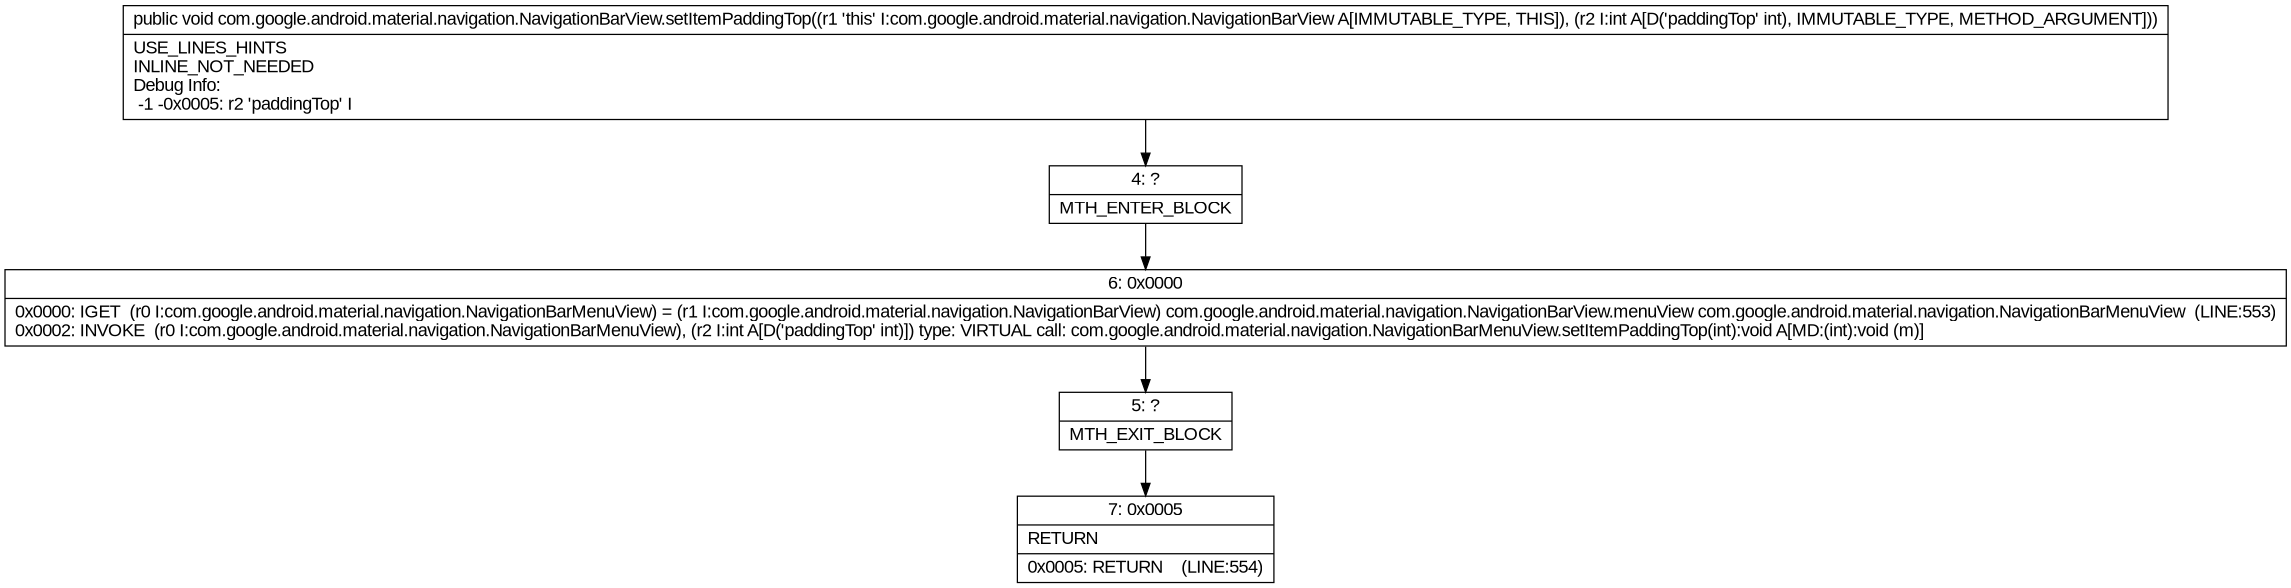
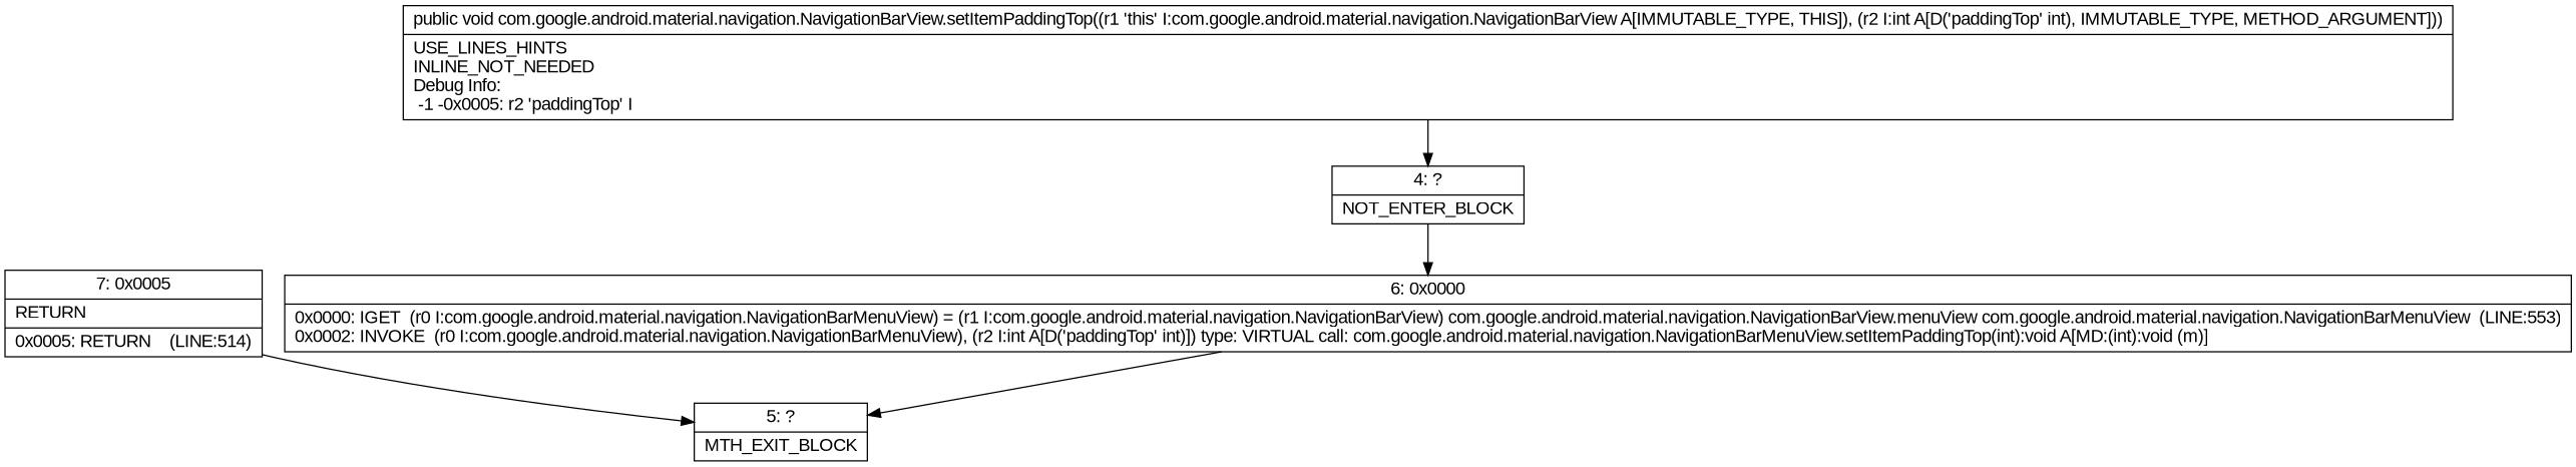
  digraph {
    fontname="Liberation Sans"
    node [fontname="Liberation Sans" shape=record]
    edge [fontname="Liberation Sans"]
-   n1 [label="{4\:\ ?|MTH_ENTER_BLOCK\l}"]
+   n1 [label="{4\:\ ?|NOT_ENTER_BLOCK\l}"]
    n2 [label="{6\:\ 0x0000|0x0000: IGET  (r0 I:com.google.android.material.navigation.NavigationBarMenuView) = (r1 I:com.google.android.material.navigation.NavigationBarView) com.google.android.material.navigation.NavigationBarView.menuView com.google.android.material.navigation.NavigationBarMenuView  (LINE:553)\l0x0002: INVOKE  (r0 I:com.google.android.material.navigation.NavigationBarMenuView), (r2 I:int A[D('paddingTop' int)]) type: VIRTUAL call: com.google.android.material.navigation.NavigationBarMenuView.setItemPaddingTop(int):void A[MD:(int):void (m)]\l}"]
    n3 [label="{5\:\ ?|MTH_EXIT_BLOCK\l}"]
-   n4 [label="{7\:\ 0x0005|RETURN\l|0x0005: RETURN    (LINE:554)\l}"]
+   n4 [label="{7\:\ 0x0005|RETURN\l|0x0005: RETURN    (LINE:514)\l}"]
    n5 [label="{public void com.google.android.material.navigation.NavigationBarView.setItemPaddingTop((r1 'this' I:com.google.android.material.navigation.NavigationBarView A[IMMUTABLE_TYPE, THIS]), (r2 I:int A[D('paddingTop' int), IMMUTABLE_TYPE, METHOD_ARGUMENT]))  | USE_LINES_HINTS\lINLINE_NOT_NEEDED\lDebug Info:\l  \-1 \-0x0005: r2 'paddingTop' I\l}"]
    n1 -> n2
    n2 -> n3
-   n3 -> n4
+   n4 -> n3
    n5 -> n1
  }
